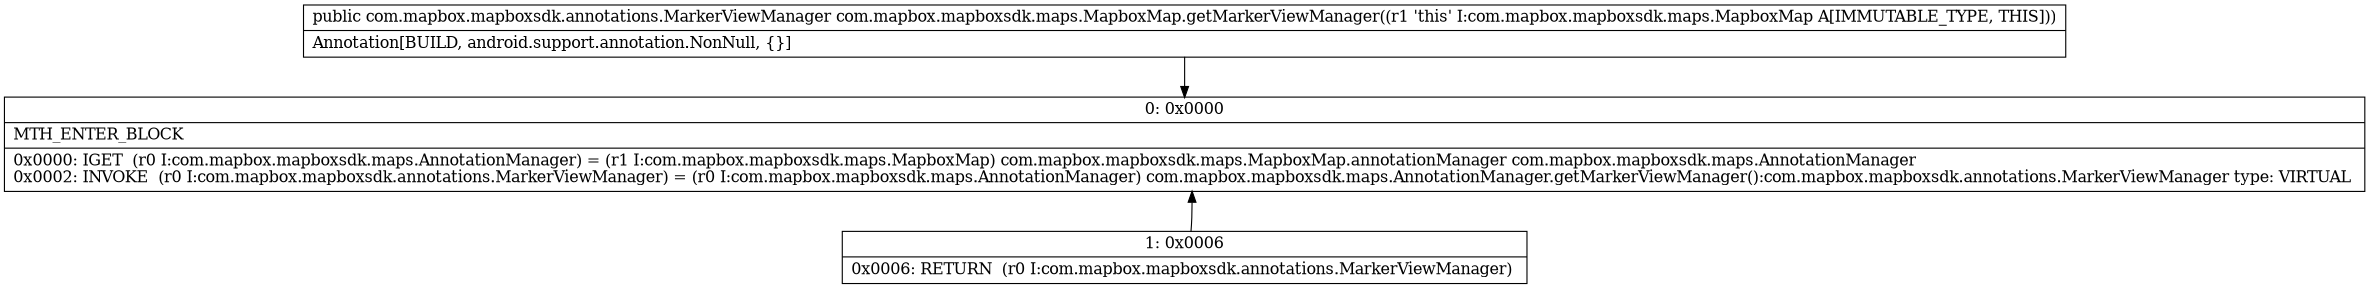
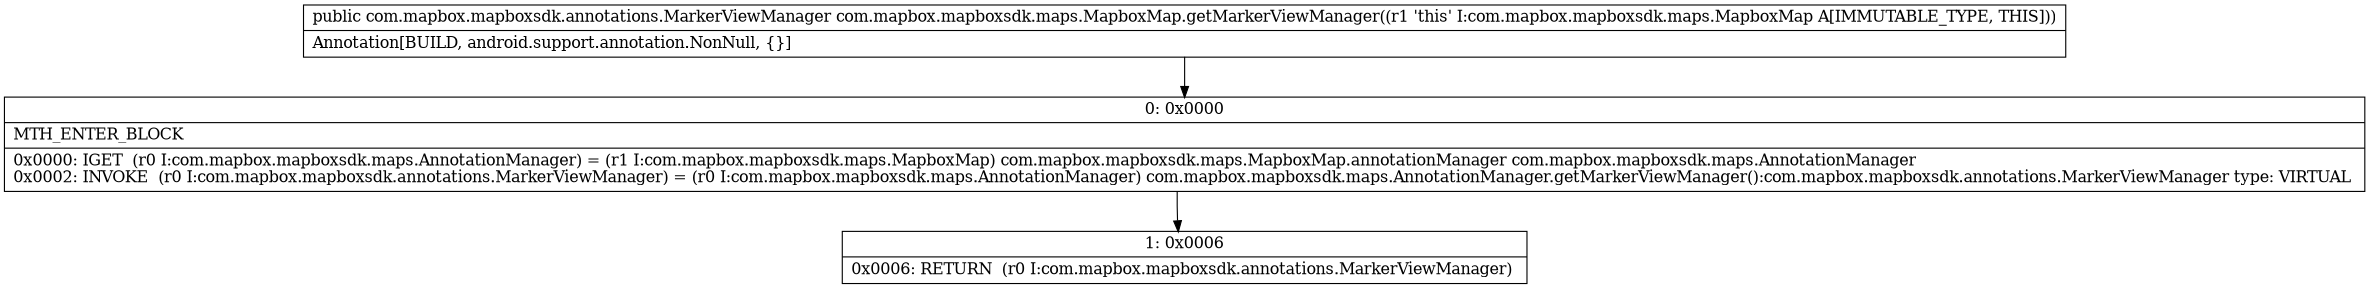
  digraph {
    node [shape=record]
    n1 [label="{0\:\ 0x0000|MTH_ENTER_BLOCK\l|0x0000: IGET  (r0 I:com.mapbox.mapboxsdk.maps.AnnotationManager) = (r1 I:com.mapbox.mapboxsdk.maps.MapboxMap) com.mapbox.mapboxsdk.maps.MapboxMap.annotationManager com.mapbox.mapboxsdk.maps.AnnotationManager \l0x0002: INVOKE  (r0 I:com.mapbox.mapboxsdk.annotations.MarkerViewManager) = (r0 I:com.mapbox.mapboxsdk.maps.AnnotationManager) com.mapbox.mapboxsdk.maps.AnnotationManager.getMarkerViewManager():com.mapbox.mapboxsdk.annotations.MarkerViewManager type: VIRTUAL \l}"]
    n2 [label="{1\:\ 0x0006|0x0006: RETURN  (r0 I:com.mapbox.mapboxsdk.annotations.MarkerViewManager) \l}"]
    n3 [label="{public com.mapbox.mapboxsdk.annotations.MarkerViewManager com.mapbox.mapboxsdk.maps.MapboxMap.getMarkerViewManager((r1 'this' I:com.mapbox.mapboxsdk.maps.MapboxMap A[IMMUTABLE_TYPE, THIS]))  | Annotation[BUILD, android.support.annotation.NonNull, \{\}]\l}"]
-   n2 -> n1
+   n1 -> n2
    n3 -> n1
  }
